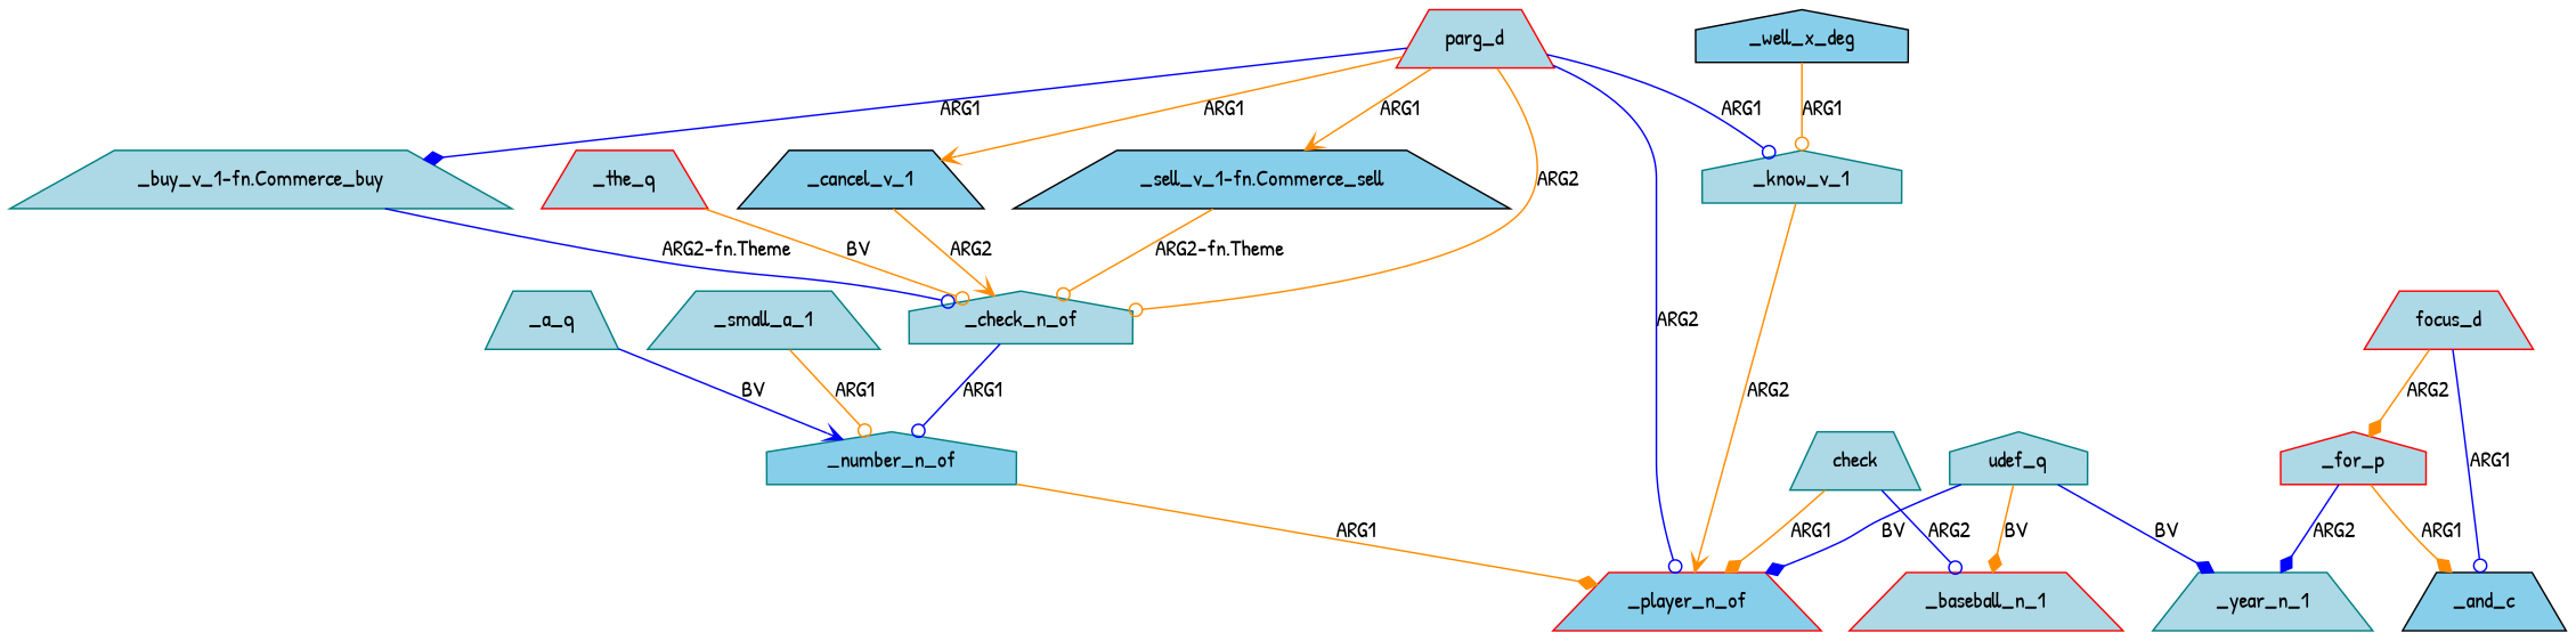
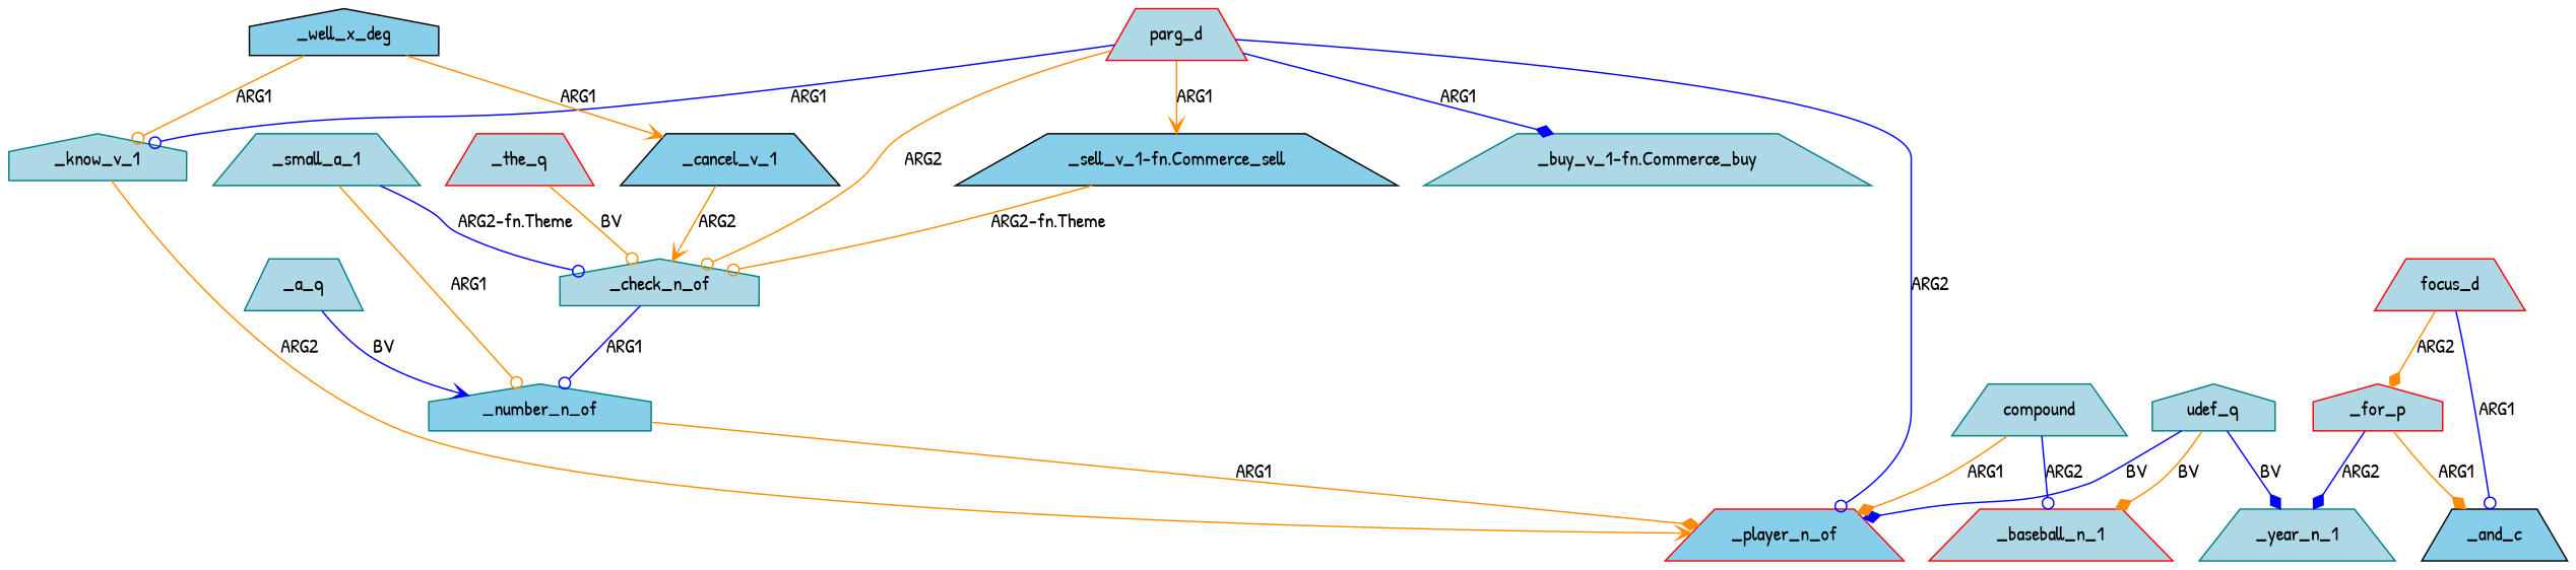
  digraph {
    fontname="Patrick Hand"
    node [color=teal fillcolor=lightblue fontname="Patrick Hand" shape=trapezium style=filled]
    edge [arrowhead=odot color=darkorange fontname="Patrick Hand"]
    _cancel_v_1 [color=black fillcolor=skyblue]
    _check_n_of [shape=house]
    _number_n_of [fillcolor=skyblue shape=house]
    _player_n_of [color=red fillcolor=skyblue]
    _a_q
    _for_p [color=red shape=house]
    _year_n_1
    _and_c [color=black fillcolor=skyblue]
    _small_a_1
    udef_q [shape=house]
    _baseball_n_1 [color=red]
    "_buy_v_1-fn.Commerce_buy"
    parg_d [color=red]
    "_sell_v_1-fn.Commerce_sell" [color=black fillcolor=skyblue]
    _know_v_1 [shape=house]
    _the_q [color=red]
    focus_d [color=red]
-   compound [label=check]
+   compound
    _well_x_deg [color=black fillcolor=skyblue shape=house]
    _cancel_v_1 -> _check_n_of [arrowhead=vee label=ARG2]
    _check_n_of -> _number_n_of [color=blue label=ARG1]
    _number_n_of -> _player_n_of [arrowhead=diamond label=ARG1]
    _a_q -> _number_n_of [arrowhead=vee color=blue label=BV]
    _for_p -> _year_n_1 [arrowhead=diamond color=blue label=ARG2]
    _for_p -> _and_c [arrowhead=diamond label=ARG1]
    _small_a_1 -> _number_n_of [label=ARG1]
    udef_q -> _player_n_of [arrowhead=diamond color=blue label=BV]
    udef_q -> _year_n_1 [arrowhead=diamond color=blue label=BV]
    udef_q -> _baseball_n_1 [arrowhead=diamond label=BV]
-   "_buy_v_1-fn.Commerce_buy" -> _check_n_of [color=blue label="ARG2-fn.Theme"]
-   parg_d -> _cancel_v_1 [arrowhead=vee label=ARG1]
+   _small_a_1 -> _check_n_of [color=blue label="ARG2-fn.Theme"]
+   _well_x_deg -> _cancel_v_1 [arrowhead=vee label=ARG1]
    parg_d -> _check_n_of [label=ARG2]
    parg_d -> _player_n_of [color=blue label=ARG2]
    parg_d -> "_buy_v_1-fn.Commerce_buy" [arrowhead=diamond color=blue label=ARG1]
    parg_d -> "_sell_v_1-fn.Commerce_sell" [arrowhead=vee label=ARG1]
    parg_d -> _know_v_1 [color=blue label=ARG1]
    "_sell_v_1-fn.Commerce_sell" -> _check_n_of [label="ARG2-fn.Theme"]
    _know_v_1 -> _player_n_of [arrowhead=vee label=ARG2]
    _the_q -> _check_n_of [label=BV]
    focus_d -> _for_p [arrowhead=diamond label=ARG2]
    focus_d -> _and_c [color=blue label=ARG1]
    compound -> _player_n_of [arrowhead=diamond label=ARG1]
    compound -> _baseball_n_1 [color=blue label=ARG2]
    _well_x_deg -> _know_v_1 [label=ARG1]
  }
